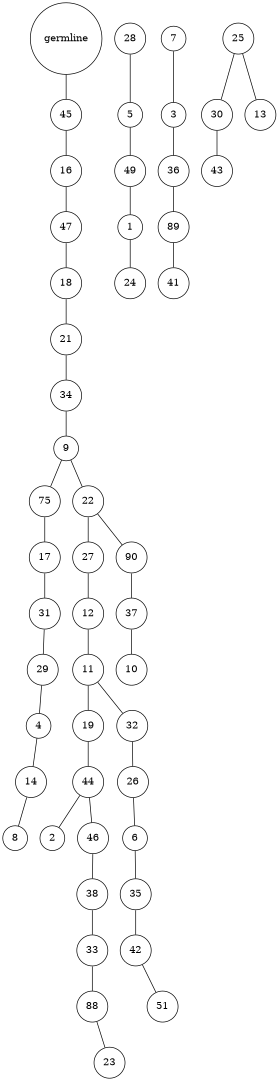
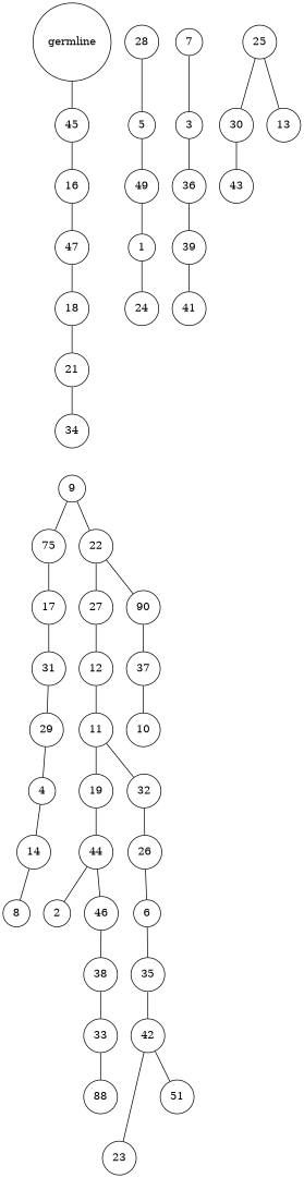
  graph {
    rankdir=UD
    splines=line
    node [shape=circle]
    n1 [label=germline]
    n2 [label=45]
    n3 [label=16]
    n4 [label=47]
    n5 [label=18]
    n6 [label=21]
    n7 [label=34]
    n8 [label=9]
    n9 [label=75]
    n10 [label=22]
    n11 [label=17]
    n12 [label=27]
    n13 [label=90]
    n14 [label=31]
    n15 [label=29]
    n16 [label=4]
    n17 [label=14]
    n18 [label=8]
    n19 [label=12]
    n20 [label=37]
    n21 [label=11]
    n22 [label=19]
    n23 [label=32]
    n24 [label=44]
    n25 [label=26]
    n26 [label=2]
    n27 [label=46]
    n28 [label=38]
    n29 [label=28]
    n30 [label=5]
    n31 [label=49]
    n32 [label=1]
    n33 [label=24]
    n34 [label=7]
    n35 [label=3]
    n36 [label=25]
    n37 [label=30]
    n38 [label=13]
    n39 [label=36]
-   n40 [label=89]
+   n40 [label=39]
    n41 [label=41]
    n42 [label=43]
    n43 [label=33]
    n44 [label=88]
    n45 [label=23]
    n46 [label=6]
    n47 [label=35]
    n48 [label=42]
    n49 [label=51]
    n50 [label=10]
    n1 -- n2
    n2 -- n3
    n3 -- n4
    n4 -- n5
    n5 -- n6
    n6 -- n7
-   n7 -- n8
    n8 -- n9
    n8 -- n10
    n9 -- n11
    n10 -- n12
    n10 -- n13
    n11 -- n14
    n12 -- n19
    n13 -- n20
    n14 -- n15
    n15 -- n16
    n16 -- n17
    n17 -- n18
    n19 -- n21
    n20 -- n50
    n21 -- n22
    n21 -- n23
    n22 -- n24
    n23 -- n25
    n24 -- n26
    n24 -- n27
    n25 -- n46
    n27 -- n28
    n28 -- n43
    n29 -- n30
    n30 -- n31
    n31 -- n32
    n32 -- n33
    n34 -- n35
    n35 -- n39
    n36 -- n37
    n36 -- n38
    n37 -- n42
    n39 -- n40
    n40 -- n41
    n43 -- n44
-   n44 -- n45
+   n48 -- n45
    n46 -- n47
    n47 -- n48
    n48 -- n49
  }
